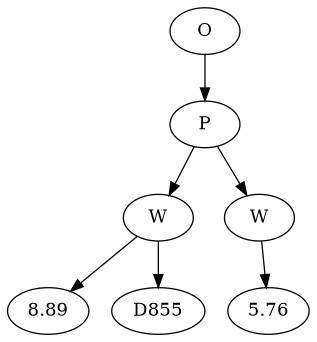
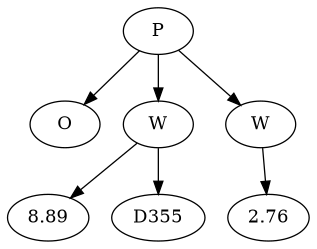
  digraph {
    n1 [label=O]
    n2 [label=P]
    n3 [label=W]
    n4 [label=W]
    n5 [label=8.89]
-   n6 [label=D855]
-   n7 [label=5.76]
-   n1 -> n2
+   n6 [label=D355]
+   n7 [label=2.76]
+   n2 -> n1
    n2 -> n3
    n2 -> n4
    n3 -> n5
    n3 -> n6
    n4 -> n7
  }
